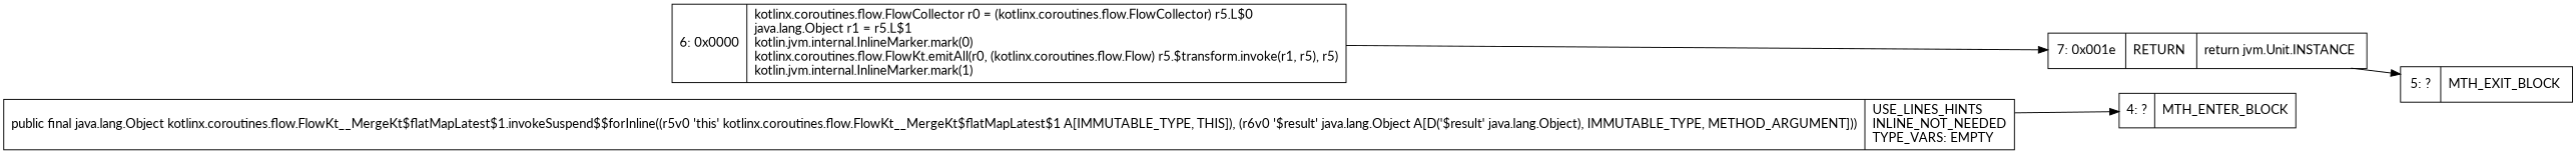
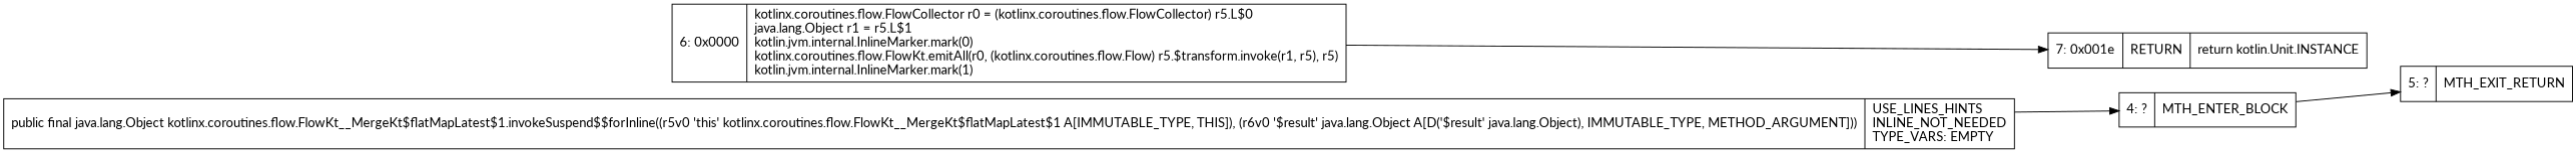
  digraph {
    fontname=Lato
    rankdir=LR
    node [fontname=Lato shape=record]
    edge [fontname=Lato]
    n1 [label="{4\:\ ?|MTH_ENTER_BLOCK\l}"]
    n2 [label="{6\:\ 0x0000|kotlinx.coroutines.flow.FlowCollector r0 = (kotlinx.coroutines.flow.FlowCollector) r5.L$0\ljava.lang.Object r1 = r5.L$1\lkotlin.jvm.internal.InlineMarker.mark(0)\lkotlinx.coroutines.flow.FlowKt.emitAll(r0, (kotlinx.coroutines.flow.Flow) r5.$transform.invoke(r1, r5), r5)\lkotlin.jvm.internal.InlineMarker.mark(1)\l}"]
-   n3 [label="{7\:\ 0x001e|RETURN\l|return jvm.Unit.INSTANCE\l}"]
-   n4 [label="{5\:\ ?|MTH_EXIT_BLOCK\l}"]
+   n3 [label="{7\:\ 0x001e|RETURN\l|return kotlin.Unit.INSTANCE\l}"]
+   n4 [label="{5\:\ ?|MTH_EXIT_RETURN\l}"]
    n5 [label="{public final java.lang.Object kotlinx.coroutines.flow.FlowKt__MergeKt$flatMapLatest$1.invokeSuspend$$forInline((r5v0 'this' kotlinx.coroutines.flow.FlowKt__MergeKt$flatMapLatest$1 A[IMMUTABLE_TYPE, THIS]), (r6v0 '$result' java.lang.Object A[D('$result' java.lang.Object), IMMUTABLE_TYPE, METHOD_ARGUMENT]))  | USE_LINES_HINTS\lINLINE_NOT_NEEDED\lTYPE_VARS: EMPTY\l}"]
    n2 -> n3
-   n3 -> n4
+   n1 -> n4
    n5 -> n1
  }
